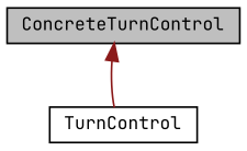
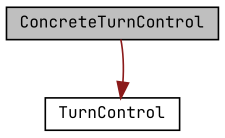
  digraph {
    fontname="JetBrains Mono"
    node [color=black fontname="JetBrains Mono" fontsize=10 shape=record style=filled]
    n1 [fillcolor=grey75 fontcolor=black height=0.2 label=ConcreteTurnControl width=0.4]
    n2 [fillcolor=white height=0.2 label=TurnControl width=0.4]
-   n1 -> n2 [color=firebrick4 dir=back fontname="JetBrains Mono" fontsize=10 labelfontname=Helvetica labelfontsize=10 style=solid]
+   n2 -> n1 [color=firebrick4 dir=back fontname="JetBrains Mono" fontsize=10 labelfontname=Helvetica labelfontsize=10 style=solid]
  }
